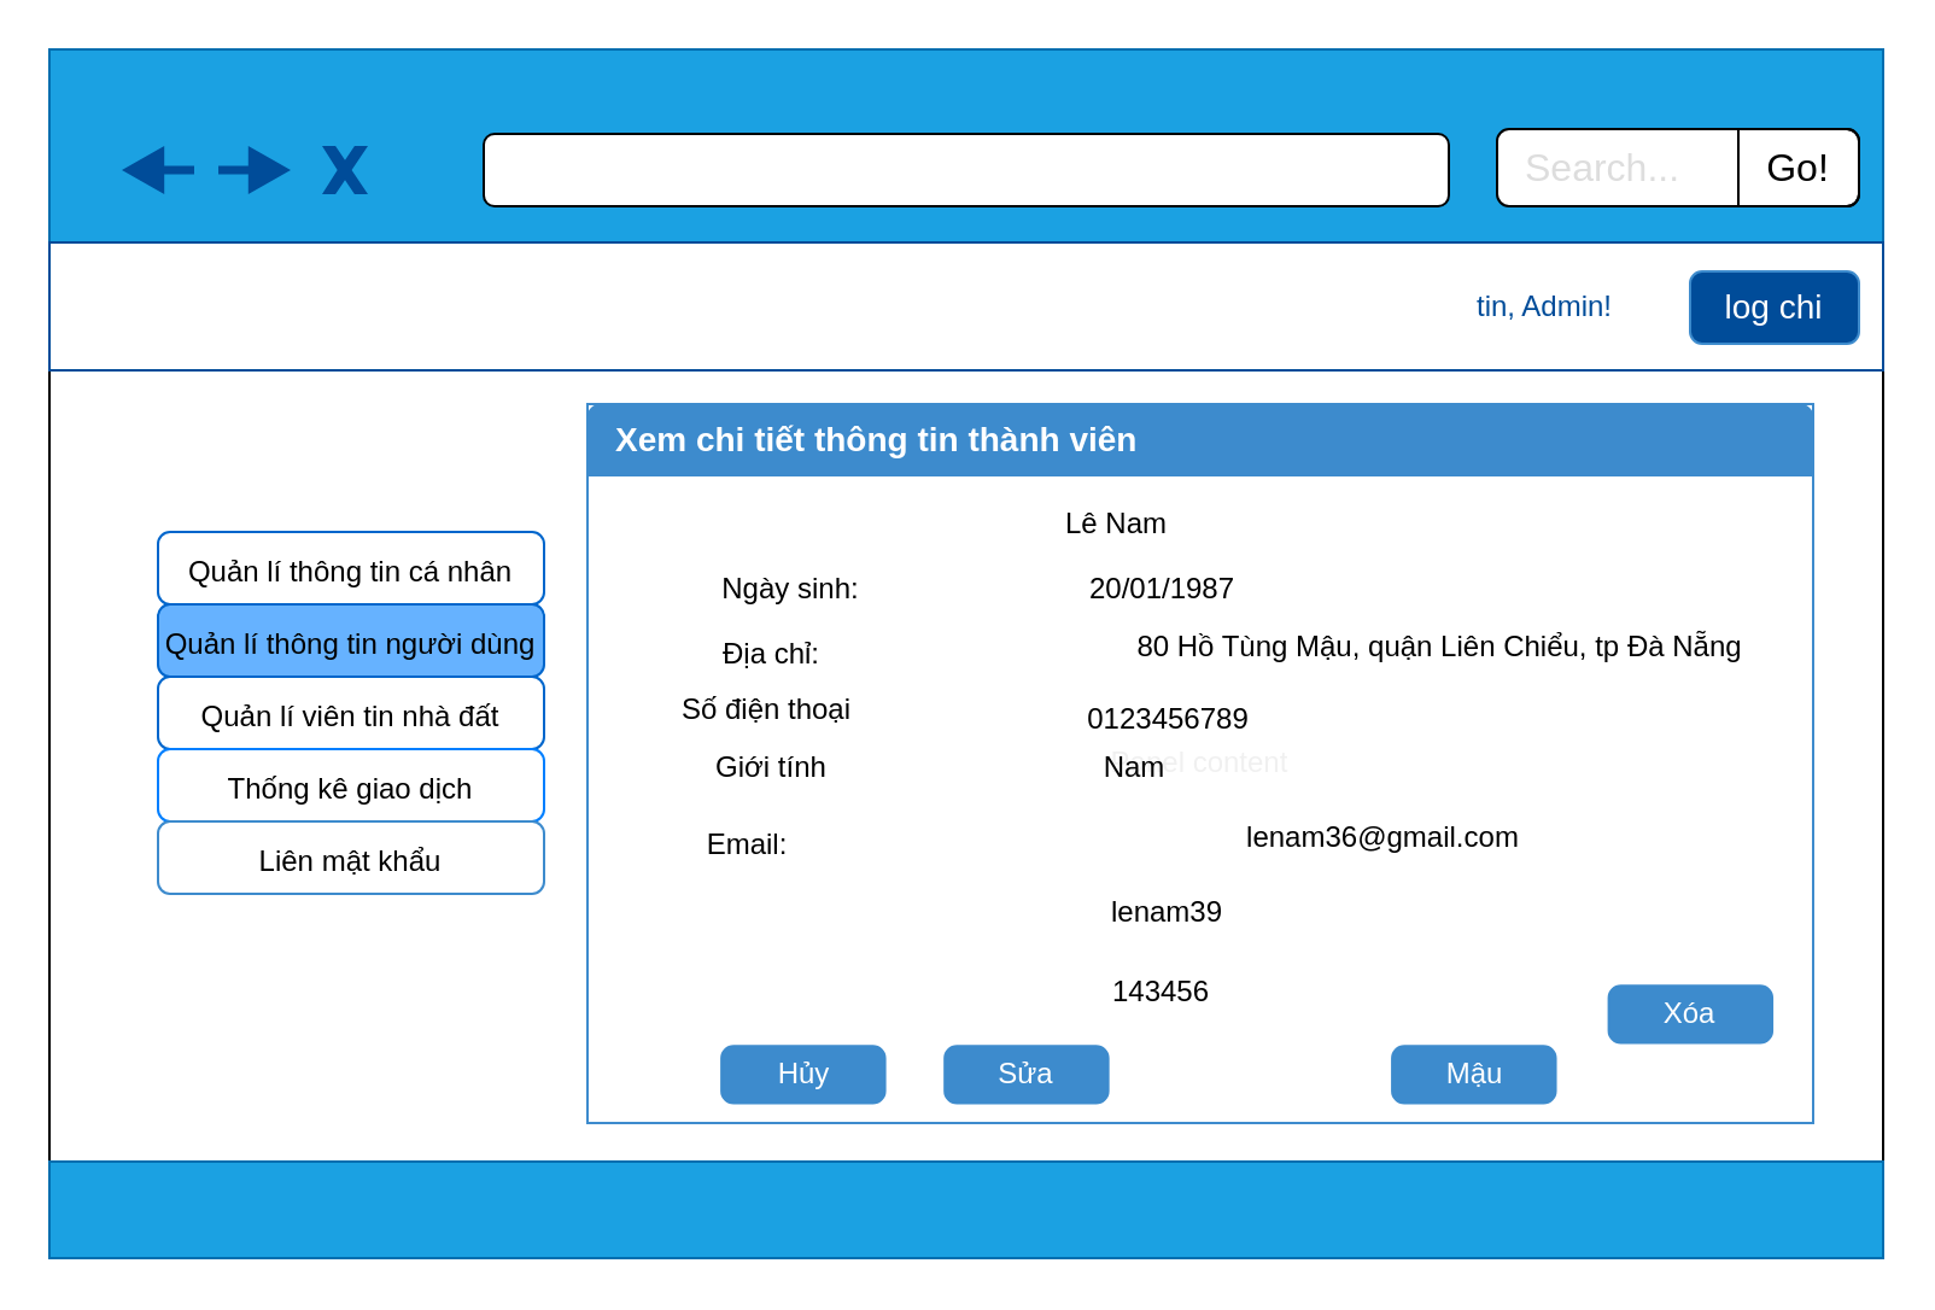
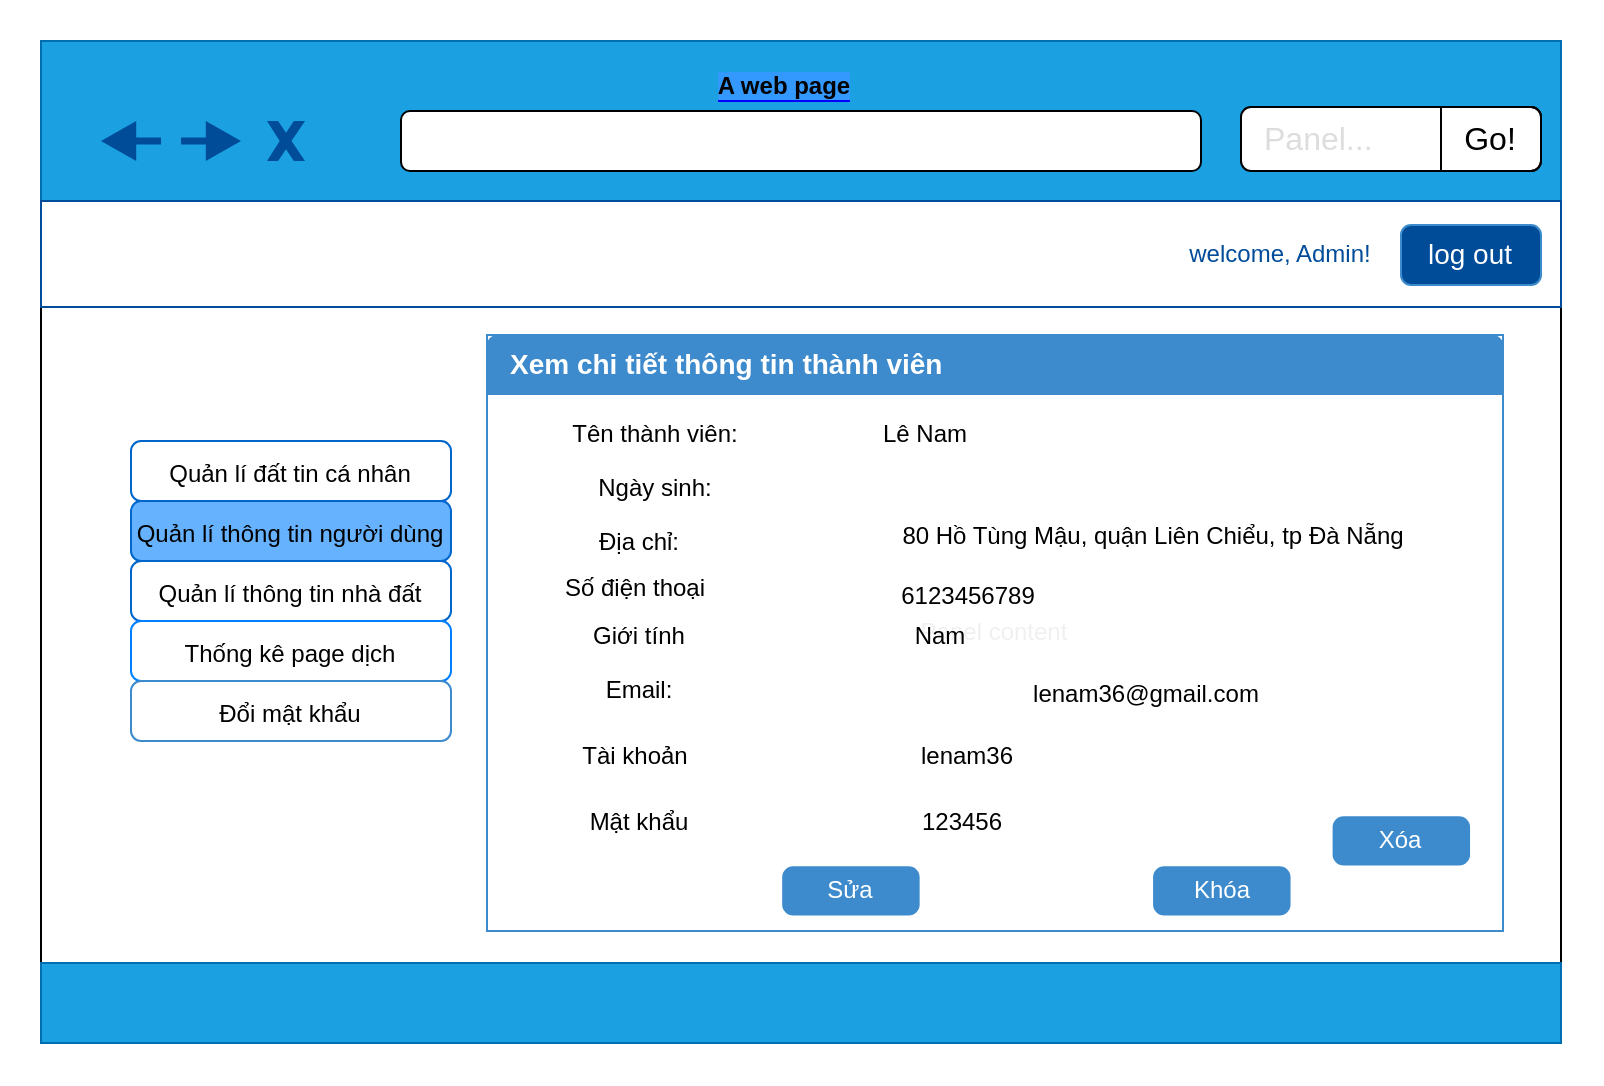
  <mxCell id="0" />
  <mxCell id="1" parent="0" />
  <mxCell id="2" value="" style="rounded=0;whiteSpace=wrap;html=1;fillColor=#FFFFFF;" parent="1" vertex="1"><mxGeometry y="21" width="760" height="500" as="geometry" x="20" /></mxCell>
  <mxCell id="3" value="" style="rounded=0;whiteSpace=wrap;html=1;fillColor=#1ba1e2;strokeColor=#006EAF;fontColor=#ffffff;" parent="1" vertex="1"><mxGeometry y="20" width="760" height="80" as="geometry" x="20" /></mxCell>
  <mxCell id="4" value="" style="rounded=0;whiteSpace=wrap;html=1;fillColor=#1ba1e2;strokeColor=#006EAF;fontColor=#ffffff;" parent="1" vertex="1"><mxGeometry y="481" width="760" height="40" as="geometry" x="20" /></mxCell>
  <mxCell id="5" value="" style="rounded=1;whiteSpace=wrap;html=1;" parent="1" vertex="1"><mxGeometry x="200" y="55" width="400" height="30" as="geometry" /></mxCell>
- <mxCell id="6" value="Search..." style="html=1;shadow=0;shape=mxgraph.bootstrap.rrect;fillColor=#ffffff;rSize=5;strokeColor=#000000;align=left;spacingLeft=10;fontSize=16;fontColor=#dddddd;whiteSpace=wrap;" parent="1" vertex="1"><mxGeometry x="620" y="53" width="150" height="32" as="geometry" /></mxCell>
+ <mxCell id="6" value="Panel..." style="html=1;shadow=0;shape=mxgraph.bootstrap.rrect;fillColor=#ffffff;rSize=5;strokeColor=#000000;align=left;spacingLeft=10;fontSize=16;fontColor=#dddddd;whiteSpace=wrap;" parent="1" vertex="1"><mxGeometry x="620" y="53" width="150" height="32" as="geometry" /></mxCell>
  <mxCell id="7" value="Go!" style="html=1;shadow=0;dashed=0;shape=mxgraph.bootstrap.rightButton;rSize=5;strokeColor=#000000;fillColor=none;fontSize=16;whiteSpace=wrap;resizeHeight=1;" parent="6" vertex="1"><mxGeometry x="1" width="50" height="32" relative="1" as="geometry"><mxPoint x="-50" as="offset" /></mxGeometry></mxCell>
  <mxCell id="8" value="" style="verticalLabelPosition=bottom;verticalAlign=top;html=1;shape=mxgraph.basic.x;strokeColor=none;fillColor=#004C99;fontColor=#ffffff;" parent="1" vertex="1"><mxGeometry x="133" y="60" width="19" height="20" as="geometry" /></mxCell>
  <mxCell id="9" value="" style="shape=image;html=1;verticalAlign=top;verticalLabelPosition=bottom;labelBackgroundColor=#ffffff;imageAspect=0;aspect=fixed;image=https://cdn0.iconfinder.com/data/icons/my-house-1/512/09-house-128.png;fillColor=#0000FF;" parent="1" vertex="1"><mxGeometry x="160" y="55" width="30" height="30" as="geometry" /></mxCell>
  <mxCell id="10" value="" style="html=1;shadow=0;dashed=0;align=center;verticalAlign=middle;shape=mxgraph.arrows2.arrow;dy=0.82;dx=17.6;flipH=1;notch=0;labelBackgroundColor=#0000ff;fillColor=#004C99;strokeColor=none;" parent="1" vertex="1"><mxGeometry x="50" y="60" width="30" height="20" as="geometry" /></mxCell>
  <mxCell id="11" value="" style="html=1;shadow=0;dashed=0;align=center;verticalAlign=middle;shape=mxgraph.arrows2.arrow;dy=0.82;dx=17.6;flipH=1;notch=0;labelBackgroundColor=#0000ff;fillColor=#004C99;strokeColor=none;rotation=180;" parent="1" vertex="1"><mxGeometry x="90" y="60" width="30" height="20" as="geometry" /></mxCell>
+ <mxCell id="12" value="&lt;b style=&quot;background-color: rgb(51 , 153 , 255)&quot;&gt;A web page&lt;/b&gt;" style="text;html=1;align=center;verticalAlign=middle;whiteSpace=wrap;rounded=0;labelBackgroundColor=#0000ff;" parent="1" vertex="1"><mxGeometry x="347" y="33" width="90" height="20" as="geometry" /></mxCell>
  <mxCell id="13" value="" style="rounded=0;whiteSpace=wrap;html=1;strokeColor=#004C99;" parent="1" vertex="1"><mxGeometry y="100" width="760" height="53" as="geometry" x="20" /></mxCell>
- <mxCell id="14" value="log chi" style="html=1;shadow=0;dashed=0;shape=mxgraph.bootstrap.rrect;rSize=5;fillColor=#004C99;align=center;strokeColor=#3D8BCD;fontColor=#ffffff;fontSize=14;whiteSpace=wrap;" parent="1" vertex="1"><mxGeometry x="700" y="112" width="70" height="30" as="geometry" /></mxCell>
- <mxCell id="15" value="&lt;font color=&quot;#004c99&quot;&gt;tin, Admin!&lt;/font&gt;" style="text;html=1;strokeColor=none;fillColor=#FFFFFF;align=center;verticalAlign=middle;whiteSpace=wrap;rounded=0;" parent="1" vertex="1"><mxGeometry x="590" y="117" width="100" height="20" as="geometry" /></mxCell>
+ <mxCell id="14" value="log out" style="html=1;shadow=0;dashed=0;shape=mxgraph.bootstrap.rrect;rSize=5;fillColor=#004C99;align=center;strokeColor=#3D8BCD;fontColor=#ffffff;fontSize=14;whiteSpace=wrap;" parent="1" vertex="1"><mxGeometry x="700" y="112" width="70" height="30" as="geometry" /></mxCell>
+ <mxCell id="15" value="&lt;font color=&quot;#004c99&quot;&gt;welcome, Admin!&lt;/font&gt;" style="text;html=1;strokeColor=none;fillColor=#FFFFFF;align=center;verticalAlign=middle;whiteSpace=wrap;rounded=0;" parent="1" vertex="1"><mxGeometry x="590" y="117" width="100" height="20" as="geometry" /></mxCell>
  <mxCell id="16" value="Panel content" style="text;html=1;strokeColor=#3D8BCD;fillColor=#ffffff;align=center;verticalAlign=middle;whiteSpace=wrap;rounded=0;shadow=0;dashed=0;fontFamily=Helvetica;fontSize=12;fontColor=#f0f0f0;" parent="1" vertex="1"><mxGeometry x="243" y="167" width="508" height="298" as="geometry" /></mxCell>
  <mxCell id="17" value="Xem chi tiết thông tin thành viên" style="html=1;shadow=0;dashed=0;shape=mxgraph.bootstrap.topButton;rSize=5;strokeColor=none;fillColor=#3D8BCD;fontColor=#ffffff;fontSize=14;fontStyle=1;align=left;spacingLeft=10;whiteSpace=wrap;resizeWidth=1;" parent="16" vertex="1"><mxGeometry width="508.0" height="30" relative="1" as="geometry" /></mxCell>
+ <mxCell id="18" value="Tên thành viên:" style="text;html=1;strokeColor=none;fillColor=none;align=center;verticalAlign=middle;whiteSpace=wrap;rounded=0;" parent="16" vertex="1"><mxGeometry x="21.167" y="39.379" width="127" height="21.286" as="geometry" /></mxCell>
  <mxCell id="19" value="Ngày sinh:&lt;span style=&quot;font-family: &amp;#34;helvetica&amp;#34; , &amp;#34;arial&amp;#34; , sans-serif ; font-size: 0px ; white-space: nowrap&quot;&gt;%3CmxGraphModel%3E%3Croot%3E%3CmxCell%20id%3D%220%22%2F%3E%3CmxCell%20id%3D%221%22%20parent%3D%220%22%2F%3E%3CmxCell%20id%3D%222%22%20value%3D%22T%C3%AAn%20th%C3%A0nh%20vi%C3%AAn%3A%22%20style%3D%22text%3Bhtml%3D1%3BstrokeColor%3Dnone%3BfillColor%3Dnone%3Balign%3Dcenter%3BverticalAlign%3Dmiddle%3BwhiteSpace%3Dwrap%3Brounded%3D0%3B%22%20vertex%3D%221%22%20parent%3D%221%22%3E%3CmxGeometry%20x%3D%22252%22%20y%3D%22217%22%20width%3D%22120%22%20height%3D%2220%22%20as%3D%22geometry%22%2F%3E%3C%2FmxCell%3E%3C%2Froot%3E%3C%2FmxGraphModel%3E&lt;/span&gt;&lt;span style=&quot;font-family: &amp;#34;helvetica&amp;#34; , &amp;#34;arial&amp;#34; , sans-serif ; font-size: 0px ; white-space: nowrap&quot;&gt;%3CmxGraphModel%3E%3Croot%3E%3CmxCell%20id%3D%220%22%2F%3E%3CmxCell%20id%3D%221%22%20parent%3D%220%22%2F%3E%3CmxCell%20id%3D%222%22%20value%3D%22T%C3%AAn%20th%C3%A0nh%20vi%C3%AAn%3A%22%20style%3D%22text%3Bhtml%3D1%3BstrokeColor%3Dnone%3BfillColor%3Dnone%3Balign%3Dcenter%3BverticalAlign%3Dmiddle%3BwhiteSpace%3Dwrap%3Brounded%3D0%3B%22%20vertex%3D%221%22%20parent%3D%221%22%3E%3CmxGeometry%20x%3D%22252%22%20y%3D%22217%22%20width%3D%22120%22%20height%3D%2220%22%20as%3D%22geometry%22%2F%3E%3C%2FmxCell%3E%3C%2Froot%3E%3C%2FmxGraphModel%3E&lt;/span&gt;" style="text;html=1;strokeColor=none;fillColor=none;align=center;verticalAlign=middle;whiteSpace=wrap;rounded=0;" parent="16" vertex="1"><mxGeometry x="21.167" y="65.986" width="127" height="21.286" as="geometry" /></mxCell>
  <mxCell id="20" value="Địa chỉ:" style="text;html=1;strokeColor=none;fillColor=none;align=center;verticalAlign=middle;whiteSpace=wrap;rounded=0;" parent="16" vertex="1"><mxGeometry x="12.7" y="93.657" width="127" height="21.286" as="geometry" /></mxCell>
  <mxCell id="21" value="Số điện thoại" style="text;html=1;strokeColor=none;fillColor=none;align=center;verticalAlign=middle;whiteSpace=wrap;rounded=0;" parent="16" vertex="1"><mxGeometry x="10.583" y="116.539" width="127" height="21.286" as="geometry" /></mxCell>
  <mxCell id="22" value="Giới tính" style="text;html=1;strokeColor=none;fillColor=none;align=center;verticalAlign=middle;whiteSpace=wrap;rounded=0;" parent="16" vertex="1"><mxGeometry x="12.7" y="140.486" width="127" height="21.286" as="geometry" /></mxCell>
- <mxCell id="23" value="Email:" style="text;html=1;strokeColor=none;fillColor=none;align=center;verticalAlign=middle;whiteSpace=wrap;rounded=0;" parent="16" vertex="1"><mxGeometry x="2.7" y="172.093" width="127" height="21.286" as="geometry" /></mxCell>
+ <mxCell id="23" value="Email:" style="text;html=1;strokeColor=none;fillColor=none;align=center;verticalAlign=middle;whiteSpace=wrap;rounded=0;" parent="16" vertex="1"><mxGeometry x="12.7" y="167.093" width="127" height="21.286" as="geometry" /></mxCell>
+ <mxCell id="24" value="Tài khoản" style="text;html=1;strokeColor=none;fillColor=none;align=center;verticalAlign=middle;whiteSpace=wrap;rounded=0;" parent="16" vertex="1"><mxGeometry x="10.583" y="200.086" width="127" height="21.286" as="geometry" /></mxCell>
+ <mxCell id="25" value="Mật khẩu" style="text;html=1;strokeColor=none;fillColor=none;align=center;verticalAlign=middle;whiteSpace=wrap;rounded=0;" parent="16" vertex="1"><mxGeometry x="12.7" y="233.079" width="127" height="21.286" as="geometry" /></mxCell>
  <mxCell id="26" value="Sửa&lt;span style=&quot;color: rgb(0 , 0 , 0) ; font-family: &amp;#34;helvetica&amp;#34; , &amp;#34;arial&amp;#34; , sans-serif ; font-size: 0px ; white-space: nowrap&quot;&gt;%3CmxGraphModel%3E%3Croot%3E%3CmxCell%20id%3D%220%22%2F%3E%3CmxCell%20id%3D%221%22%20parent%3D%220%22%2F%3E%3CmxCell%20id%3D%222%22%20value%3D%22H%E1%BB%A7y%22%20style%3D%22html%3D1%3Bshadow%3D0%3Bdashed%3D0%3Bshape%3Dmxgraph.bootstrap.rrect%3BrSize%3D5%3BfillColor%3D%233D8BCD%3Balign%3Dcenter%3BstrokeColor%3D%233D8BCD%3BfontColor%3D%23ffffff%3BfontSize%3D12%3BwhiteSpace%3Dwrap%3B%22%20vertex%3D%221%22%20parent%3D%221%22%3E%3CmxGeometry%20x%3D%22331%22%20y%3D%22438.145%22%20width%3D%2264%22%20height%3D%2223.634%22%20as%3D%22geometry%22%2F%3E%3C%2FmxCell%3E%3C%2Froot%3E%3C%2FmxGraphModel%3E&lt;/span&gt;" style="html=1;shadow=0;dashed=0;shape=mxgraph.bootstrap.rrect;rSize=5;fillColor=#3D8BCD;align=center;strokeColor=#3D8BCD;fontColor=#ffffff;fontSize=12;whiteSpace=wrap;" parent="16" vertex="1"><mxGeometry x="148.092" y="266.145" width="67.733" height="23.634" as="geometry" /></mxCell>
  <mxCell id="27" value="Lê Nam" style="text;html=1;strokeColor=none;fillColor=none;align=center;verticalAlign=middle;whiteSpace=wrap;rounded=0;" parent="16" vertex="1"><mxGeometry x="168.092" y="40.076" width="102.658" height="20.552" as="geometry" /></mxCell>
- <mxCell id="28" value="20/01/1987" style="text;html=1;strokeColor=none;fillColor=none;align=center;verticalAlign=middle;whiteSpace=wrap;rounded=0;" parent="16" vertex="1"><mxGeometry x="190.5" y="69.876" width="95.25" height="13.359" as="geometry" /></mxCell>
- <mxCell id="29" value="80 Hồ Tùng Mậu, quận Liên Chiểu, tp Đà Nẵng" style="text;html=1;strokeColor=none;fillColor=none;align=center;verticalAlign=middle;whiteSpace=wrap;rounded=0;" parent="16" vertex="1"><mxGeometry x="215.792" y="90.428" width="275.167" height="20.552" as="geometry" /></mxCell>
- <mxCell id="30" value="0123456789" style="text;html=1;strokeColor=none;fillColor=none;align=center;verticalAlign=middle;whiteSpace=wrap;rounded=0;" parent="16" vertex="1"><mxGeometry x="195.792" y="120.228" width="89.958" height="20.552" as="geometry" /></mxCell>
+ <mxCell id="29" value="80 Hồ Tùng Mậu, quận Liên Chiểu, tp Đà Nẵng" style="text;html=1;strokeColor=none;fillColor=none;align=center;verticalAlign=middle;whiteSpace=wrap;rounded=0;" parent="16" vertex="1"><mxGeometry x="195.792" y="90.428" width="275.167" height="20.552" as="geometry" /></mxCell>
+ <mxCell id="30" value="6123456789" style="text;html=1;strokeColor=none;fillColor=none;align=center;verticalAlign=middle;whiteSpace=wrap;rounded=0;" parent="16" vertex="1"><mxGeometry x="195.792" y="120.228" width="89.958" height="20.552" as="geometry" /></mxCell>
  <mxCell id="31" value="Nam" style="text;html=1;strokeColor=none;fillColor=none;align=center;verticalAlign=middle;whiteSpace=wrap;rounded=0;" parent="16" vertex="1"><mxGeometry x="206.375" y="140.779" width="42.333" height="20.552" as="geometry" /></mxCell>
  <mxCell id="32" value="lenam36@gmail.com" style="text;html=1;strokeColor=none;fillColor=none;align=center;verticalAlign=middle;whiteSpace=wrap;rounded=0;" parent="16" vertex="1"><mxGeometry x="260.792" y="169.414" width="137.583" height="20.552" as="geometry" /></mxCell>
- <mxCell id="33" value="lenam39" style="text;html=1;strokeColor=none;fillColor=none;align=center;verticalAlign=middle;whiteSpace=wrap;rounded=0;" parent="16" vertex="1"><mxGeometry x="206.375" y="200.379" width="68.792" height="20.552" as="geometry" /></mxCell>
- <mxCell id="34" value="143456" style="text;html=1;strokeColor=none;fillColor=none;align=center;verticalAlign=middle;whiteSpace=wrap;rounded=0;" parent="16" vertex="1"><mxGeometry x="216.958" y="233.262" width="42.333" height="20.552" as="geometry" /></mxCell>
+ <mxCell id="33" value="lenam36" style="text;html=1;strokeColor=none;fillColor=none;align=center;verticalAlign=middle;whiteSpace=wrap;rounded=0;" parent="16" vertex="1"><mxGeometry x="206.375" y="200.379" width="68.792" height="20.552" as="geometry" /></mxCell>
+ <mxCell id="34" value="123456" style="text;html=1;strokeColor=none;fillColor=none;align=center;verticalAlign=middle;whiteSpace=wrap;rounded=0;" parent="16" vertex="1"><mxGeometry x="216.958" y="233.262" width="42.333" height="20.552" as="geometry" /></mxCell>
  <mxCell id="35" value="Xóa" style="html=1;shadow=0;dashed=0;shape=mxgraph.bootstrap.rrect;rSize=5;fillColor=#3D8BCD;align=center;strokeColor=#3D8BCD;fontColor=#ffffff;fontSize=12;whiteSpace=wrap;" parent="16" vertex="1"><mxGeometry x="423.3" y="241.145" width="67.733" height="23.634" as="geometry" /></mxCell>
- <mxCell id="36" value="Mậu" style="html=1;shadow=0;dashed=0;shape=mxgraph.bootstrap.rrect;rSize=5;fillColor=#3D8BCD;align=center;strokeColor=#3D8BCD;fontColor=#ffffff;fontSize=12;whiteSpace=wrap;" parent="16" vertex="1"><mxGeometry x="333.542" y="266.145" width="67.733" height="23.634" as="geometry" /></mxCell>
- <mxCell id="37" value="Hủy" style="html=1;shadow=0;dashed=0;shape=mxgraph.bootstrap.rrect;rSize=5;fillColor=#3D8BCD;align=center;strokeColor=#3D8BCD;fontColor=#ffffff;fontSize=12;whiteSpace=wrap;" parent="16" vertex="1"><mxGeometry x="55.562" y="266.145" width="67.733" height="23.634" as="geometry" /></mxCell>
- <mxCell id="38" value="&lt;font style=&quot;font-size: 12px&quot;&gt;Quản lí thông tin cá nhân&lt;/font&gt;" style="html=1;shadow=0;dashed=0;shape=mxgraph.bootstrap.rrect;rSize=5;strokeColor=#0066CC;fillColor=#ffffff;align=center;fontSize=16;whiteSpace=wrap;" parent="1" vertex="1"><mxGeometry x="65" y="220" width="160" height="30" as="geometry" /></mxCell>
+ <mxCell id="36" value="Khóa" style="html=1;shadow=0;dashed=0;shape=mxgraph.bootstrap.rrect;rSize=5;fillColor=#3D8BCD;align=center;strokeColor=#3D8BCD;fontColor=#ffffff;fontSize=12;whiteSpace=wrap;" parent="16" vertex="1"><mxGeometry x="333.542" y="266.145" width="67.733" height="23.634" as="geometry" /></mxCell>
+ <mxCell id="38" value="&lt;font style=&quot;font-size: 12px&quot;&gt;Quản lí đất tin cá nhân&lt;/font&gt;" style="html=1;shadow=0;dashed=0;shape=mxgraph.bootstrap.rrect;rSize=5;strokeColor=#0066CC;fillColor=#ffffff;align=center;fontSize=16;whiteSpace=wrap;" parent="1" vertex="1"><mxGeometry x="65" y="220" width="160" height="30" as="geometry" /></mxCell>
  <mxCell id="39" value="&lt;span style=&quot;white-space: normal&quot;&gt;&lt;font style=&quot;font-size: 12px&quot;&gt;Quản lí thông tin người dùng&lt;/font&gt;&lt;/span&gt;" style="html=1;shadow=0;dashed=0;shape=mxgraph.bootstrap.rrect;rSize=5;strokeColor=#0066CC;fillColor=#66B2FF;align=center;fontSize=16;whiteSpace=wrap;" parent="1" vertex="1"><mxGeometry x="65" y="250" width="160" height="30" as="geometry" /></mxCell>
- <mxCell id="40" value="&lt;span style=&quot;font-size: 12px&quot;&gt;Quản lí viên tin nhà đất&lt;/span&gt;" style="html=1;shadow=0;dashed=0;shape=mxgraph.bootstrap.rrect;rSize=5;strokeColor=#0066CC;fillColor=#ffffff;align=center;fontSize=16;whiteSpace=wrap;" parent="1" vertex="1"><mxGeometry x="65" y="280" width="160" height="30" as="geometry" /></mxCell>
- <mxCell id="41" value="&lt;span style=&quot;font-size: 12px&quot;&gt;Thống kê giao dịch&lt;/span&gt;" style="html=1;shadow=0;dashed=0;shape=mxgraph.bootstrap.rrect;rSize=5;strokeColor=#007FFF;fillColor=#ffffff;align=center;fontSize=16;whiteSpace=wrap;" parent="1" vertex="1"><mxGeometry x="65" y="310" width="160" height="30" as="geometry" /></mxCell>
- <mxCell id="42" value="&lt;font style=&quot;font-size: 12px&quot;&gt;Liên mật khẩu&lt;/font&gt;" style="html=1;shadow=0;dashed=0;shape=mxgraph.bootstrap.rrect;rSize=5;strokeColor=#3D8BCD;fillColor=#FFFFFF;align=center;fontSize=16;whiteSpace=wrap;" parent="1" vertex="1"><mxGeometry x="65" y="340" width="160" height="30" as="geometry" /></mxCell>
+ <mxCell id="40" value="&lt;span style=&quot;font-size: 12px&quot;&gt;Quản lí thông tin nhà đất&lt;/span&gt;" style="html=1;shadow=0;dashed=0;shape=mxgraph.bootstrap.rrect;rSize=5;strokeColor=#0066CC;fillColor=#ffffff;align=center;fontSize=16;whiteSpace=wrap;" parent="1" vertex="1"><mxGeometry x="65" y="280" width="160" height="30" as="geometry" /></mxCell>
+ <mxCell id="41" value="&lt;span style=&quot;font-size: 12px&quot;&gt;Thống kê page dịch&lt;/span&gt;" style="html=1;shadow=0;dashed=0;shape=mxgraph.bootstrap.rrect;rSize=5;strokeColor=#007FFF;fillColor=#ffffff;align=center;fontSize=16;whiteSpace=wrap;" parent="1" vertex="1"><mxGeometry x="65" y="310" width="160" height="30" as="geometry" /></mxCell>
+ <mxCell id="42" value="&lt;font style=&quot;font-size: 12px&quot;&gt;Đổi mật khẩu&lt;/font&gt;" style="html=1;shadow=0;dashed=0;shape=mxgraph.bootstrap.rrect;rSize=5;strokeColor=#3D8BCD;fillColor=#FFFFFF;align=center;fontSize=16;whiteSpace=wrap;" parent="1" vertex="1"><mxGeometry x="65" y="340" width="160" height="30" as="geometry" /></mxCell>
